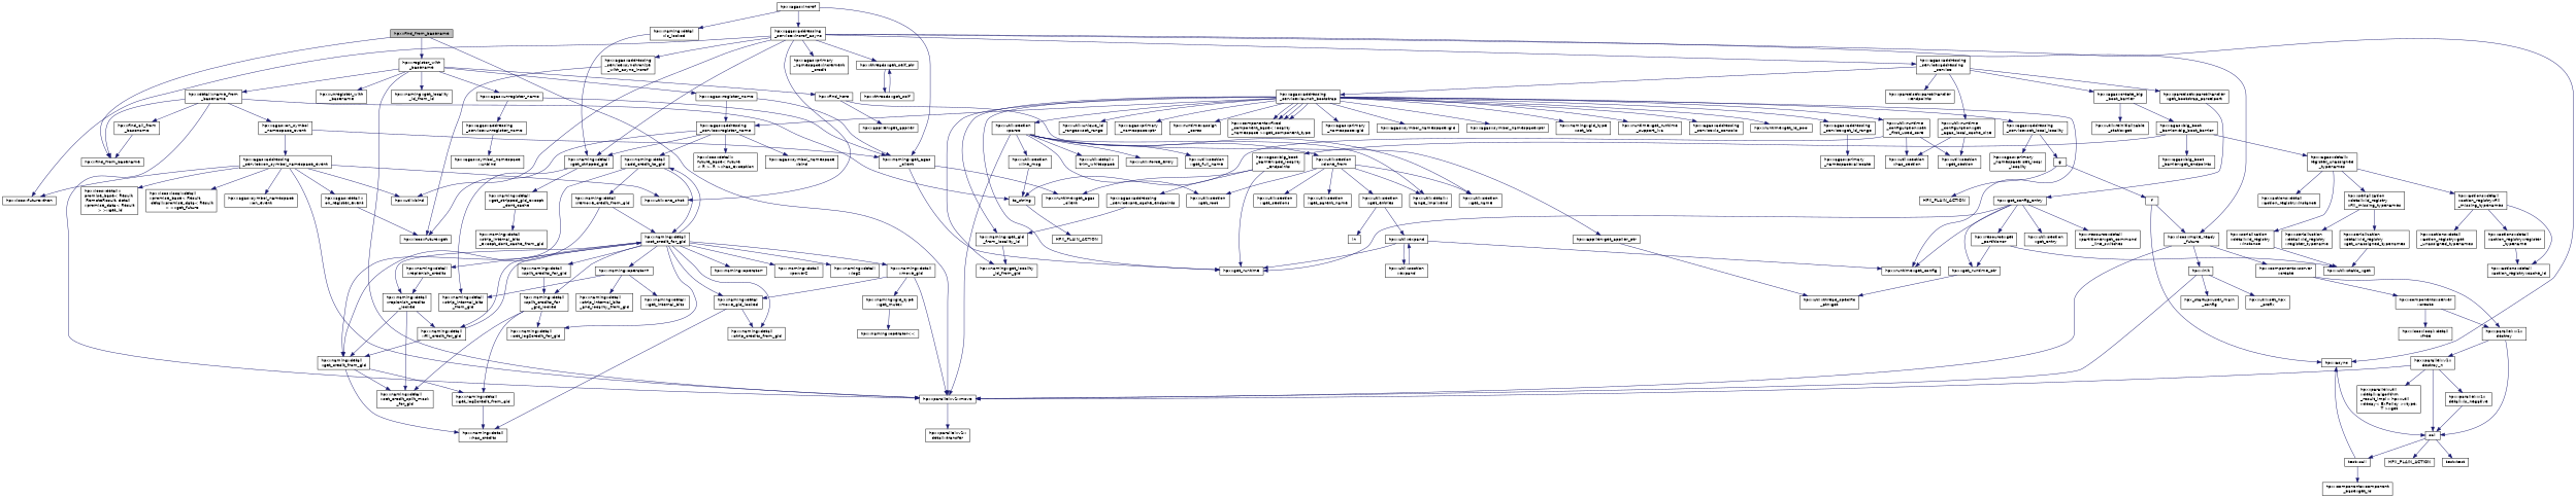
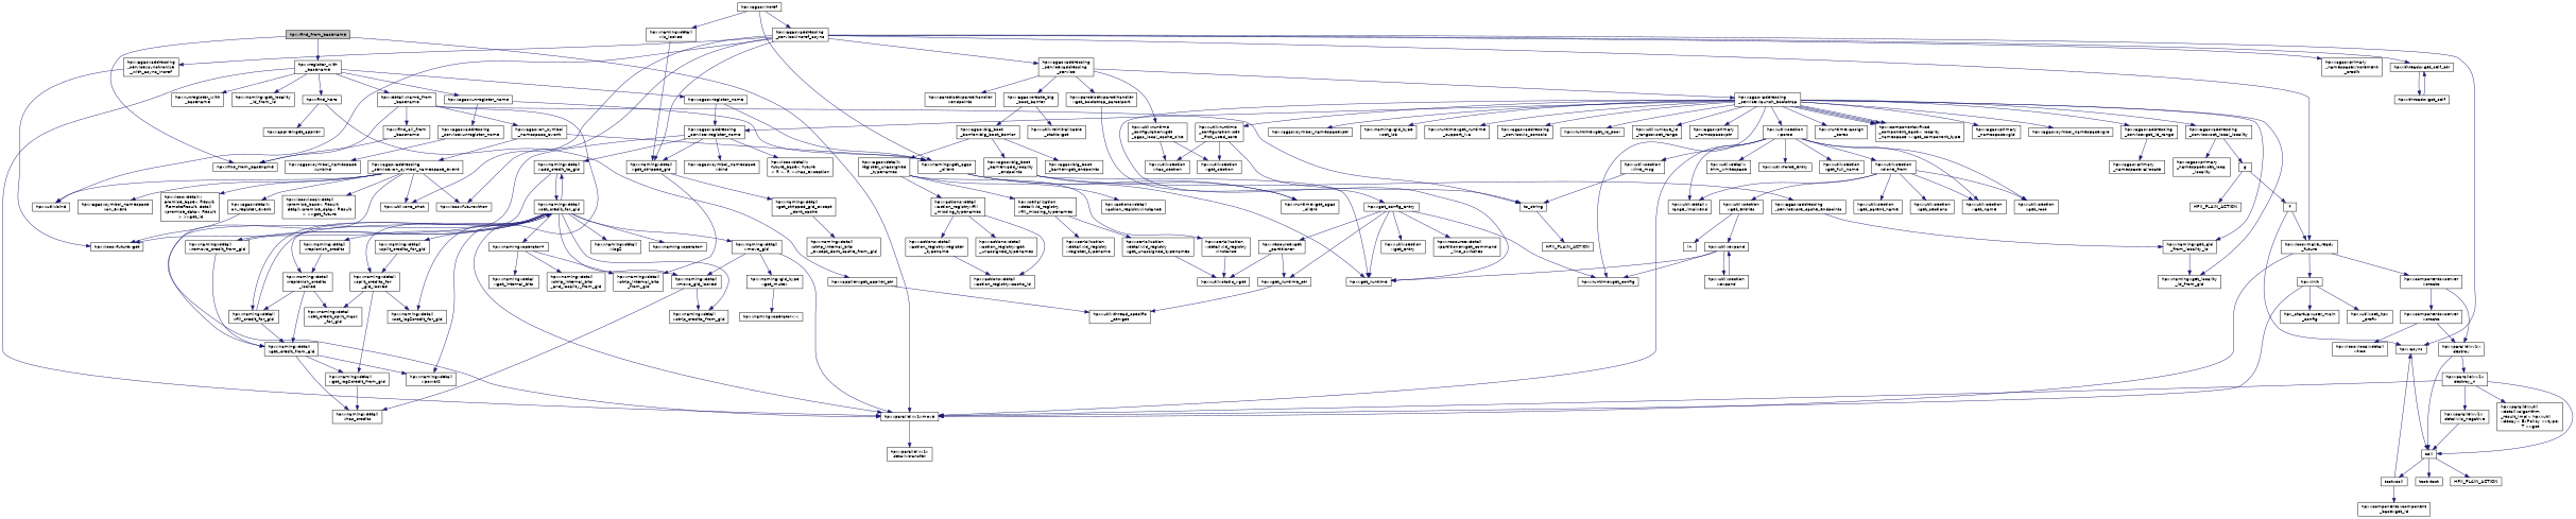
  digraph {
    rankdir=TB
    node [color=black fillcolor=white fontname=Helvetica fontsize=10 shape=record style=filled]
    edge [color=midnightblue fontname=Helvetica fontsize=10 labelfontname=Helvetica labelfontsize=10 style=solid]
    n1 [fillcolor=grey75 fontcolor=black height=0.2 label="hpx::find_from_basename" width=0.4]
    n2 [height=0.2 label="hpx::find_from_basename" width=0.4]
    n3 [height=0.2 label="hpx::parallel::v1::move" width=0.4]
    n4 [height=0.2 label="hpx::register_with\l_basename" width=0.4]
    n5 [height=0.2 label="hpx::parallel::v1::\ldetail::transfer" width=0.4]
    n6 [height=0.2 label="hpx::naming::get_locality\l_id_from_id" width=0.4]
    n7 [height=0.2 label="hpx::find_here" width=0.4]
    n8 [height=0.2 label="hpx::detail::name_from\l_basename" width=0.4]
    n9 [height=0.2 label="hpx::agas::register_name" width=0.4]
    n10 [height=0.2 label="hpx::unregister_with\l_basename" width=0.4]
    n11 [height=0.2 label="hpx::agas::unregister_name" width=0.4]
    n12 [height=0.2 label="hpx::applier::get_applier_ptr" width=0.4]
    n13 [height=0.2 label="hpx::applier::get_applier" width=0.4]
    n14 [height=0.2 label=to_string width=0.4]
    n15 [height=0.2 label="hpx::find_all_from\l_basename" width=0.4]
    n16 [height=0.2 label="hpx::agas::on_symbol\l_namespace_event" width=0.4]
    n17 [height=0.2 label="hpx::naming::get_agas\l_client" width=0.4]
    n18 [height=0.2 label="hpx::agas::addressing\l_service::register_name" width=0.4]
    n19 [height=0.2 label="hpx::agas::addressing\l_service::unregister_name" width=0.4]
    n20 [height=0.2 label="hpx::util::thread_specific\l_ptr::get" width=0.4]
    n21 [height=0.2 label=HPX_PLAIN_ACTION width=0.4]
    n22 [height=0.2 label="hpx::agas::addressing\l_service::on_symbol_namespace_event" width=0.4]
    n23 [height=0.2 label="hpx::get_runtime" width=0.4]
    n24 [height=0.2 label="hpx::runtime::get_agas\l_client" width=0.4]
    n25 [height=0.2 label="hpx::lcos::local::detail\l::promise_base\< Result,\l detail::promise_data\< Result\l \> \>::get_future" width=0.4]
    n26 [height=0.2 label="hpx::agas::symbol_namespace\l::on_event" width=0.4]
    n27 [height=0.2 label="hpx::lcos::detail::\lpromise_base\< Result,\l RemoteResult, detail\l::promise_data\< Result\l \> \>::get_id" width=0.4]
    n28 [height=0.2 label="hpx::lcos::future::then" width=0.4]
    n29 [height=0.2 label="hpx::util::bind" width=0.4]
    n30 [height=0.2 label="hpx::util::one_shot" width=0.4]
    n31 [height=0.2 label="hpx::agas::detail::\lon_register_event" width=0.4]
    n32 [height=0.2 label="hpx::lcos::future::get" width=0.4]
    n33 [height=0.2 label="hpx::agas::symbol_namespace\l::bind" width=0.4]
    n34 [height=0.2 label="hpx::naming::detail\l::get_stripped_gid" width=0.4]
    n35 [height=0.2 label="hpx::lcos::detail::\lfuture_base\< future\l\< R \>, R \>::has_exception" width=0.4]
    n36 [height=0.2 label="hpx::naming::detail\l::add_credit_to_gid" width=0.4]
    n37 [height=0.2 label="hpx::naming::detail\l::strip_internal_bits\l_from_gid" width=0.4]
    n38 [height=0.2 label="hpx::naming::detail\l::get_stripped_gid_except\l_dont_cache" width=0.4]
    n39 [height=0.2 label="hpx::naming::detail\l::get_credit_from_gid" width=0.4]
    n40 [height=0.2 label="hpx::naming::detail\l::set_credit_for_gid" width=0.4]
    n41 [height=0.2 label="hpx::naming::detail\l::strip_internal_bits\l_except_dont_cache_from_gid" width=0.4]
    n42 [height=0.2 label="hpx::naming::detail\l::has_credits" width=0.4]
    n43 [height=0.2 label="hpx::naming::detail\l::power2" width=0.4]
    n44 [height=0.2 label="hpx::naming::detail\l::get_log2credit_from_gid" width=0.4]
    n45 [height=0.2 label="hpx::naming::detail\l::log2" width=0.4]
    n46 [height=0.2 label="hpx::naming::detail\l::set_log2credit_for_gid" width=0.4]
    n47 [height=0.2 label="hpx::naming::detail\l::strip_credits_from_gid" width=0.4]
    n48 [height=0.2 label="hpx::naming::detail\l::remove_credit_from_gid" width=0.4]
    n49 [height=0.2 label="hpx::naming::detail\l::fill_credit_for_gid" width=0.4]
    n50 [height=0.2 label="hpx::naming::detail\l::move_gid" width=0.4]
    n51 [height=0.2 label="hpx::naming::detail\l::move_gid_locked" width=0.4]
    n52 [height=0.2 label="hpx::naming::detail\l::replenish_credits" width=0.4]
    n53 [height=0.2 label="hpx::naming::detail\l::replenish_credits\l_locked" width=0.4]
    n54 [height=0.2 label="hpx::naming::detail\l::split_credits_for_gid" width=0.4]
    n55 [height=0.2 label="hpx::naming::detail\l::split_credits_for\l_gid_locked" width=0.4]
    n56 [height=0.2 label="hpx::naming::operator+" width=0.4]
    n57 [height=0.2 label="hpx::naming::operator-" width=0.4]
    n58 [height=0.2 label="hpx::naming::gid_type\l::get_mutex" width=0.4]
    n59 [height=0.2 label="hpx::naming::detail\l::set_credit_split_mask\l_for_gid" width=0.4]
    n60 [height=0.2 label="hpx::naming::detail\l::get_internal_bits" width=0.4]
    n61 [height=0.2 label="hpx::naming::detail\l::strip_internal_bits\l_and_locality_from_gid" width=0.4]
    n62 [height=0.2 label="hpx::naming::operator\<\<" width=0.4]
    n63 [height=0.2 label="hpx::agas::incref" width=0.4]
    n64 [height=0.2 label="hpx::naming::detail\l::is_locked" width=0.4]
    n65 [height=0.2 label="hpx::agas::addressing\l_service::incref_async" width=0.4]
    n66 [height=0.2 label="hpx::threads::get_self_ptr" width=0.4]
    n67 [height=0.2 label="hpx::agas::addressing\l_service::addressing\l_service" width=0.4]
    n68 [height=0.2 label="hpx::async" width=0.4]
    n69 [height=0.2 label="hpx::lcos::make_ready\l_future" width=0.4]
    n70 [height=0.2 label="hpx::agas::primary\l_namespace::increment\l_credit" width=0.4]
    n71 [height=0.2 label="hpx::agas::addressing\l_service::synchronize\l_with_async_incref" width=0.4]
    n72 [height=0.2 label="hpx::threads::get_self" width=0.4]
    n73 [height=0.2 label="hpx::util::runtime\l_configuration::get\l_agas_local_cache_size" width=0.4]
    n74 [height=0.2 label="hpx::parcelset::parcelhandler\l::get_bootstrap_parcelport" width=0.4]
    n75 [height=0.2 label="hpx::agas::create_big\l_boot_barrier" width=0.4]
    n76 [height=0.2 label="hpx::parcelset::parcelhandler\l::endpoints" width=0.4]
    n77 [height=0.2 label="hpx::agas::addressing\l_service::launch_bootstrap" width=0.4]
    n78 [height=0.2 label=call width=0.4]
    n79 [height=0.2 label="hpx::init" width=0.4]
    n80 [height=0.2 label="hpx::components::server\l::create" width=0.4]
    n81 [height=0.2 label="hpx::util::section\l::has_section" width=0.4]
    n82 [height=0.2 label="hpx::util::section\l::get_section" width=0.4]
    n83 [height=0.2 label="hpx::get_config_entry" width=0.4]
    n84 [height=0.2 label="hpx::util::reinitializable\l_static::get" width=0.4]
    n85 [height=0.2 label="hpx::agas::big_boot\l_barrier::big_boot_barrier" width=0.4]
    n86 [height=0.2 label="hpx::runtime::get_config" width=0.4]
    n87 [height=0.2 label="hpx::naming::get_gid\l_from_locality_id" width=0.4]
    n88 [height=0.2 label="hpx::naming::get_locality\l_id_from_gid" width=0.4]
    n89 [height=0.2 label="hpx::agas::primary\l_namespace::ptr" width=0.4]
    n90 [height=0.2 label="hpx::agas::addressing\l_service::set_local_locality" width=0.4]
    n91 [height=0.2 label="hpx::runtime::assign\l_cores" width=0.4]
    n92 [height=0.2 label="hpx::util::runtime\l_configuration::set\l_first_used_core" width=0.4]
    n93 [height=0.2 label="hpx::components::fixed\l_component_base\< locality\l_namespace \>::get_component_type" width=0.4]
    n94 [height=0.2 label="hpx::agas::primary\l_namespace::gid" width=0.4]
    n95 [height=0.2 label="hpx::agas::symbol_namespace::gid" width=0.4]
    n96 [height=0.2 label="hpx::agas::symbol_namespace::ptr" width=0.4]
    n97 [height=0.2 label="hpx::util::section\l::parse" width=0.4]
    n98 [height=0.2 label="hpx::naming::gid_type\l::set_lsb" width=0.4]
    n99 [height=0.2 label="hpx::runtime::get_runtime\l_support_lva" width=0.4]
    n100 [height=0.2 label="hpx::agas::addressing\l_service::is_console" width=0.4]
    n101 [height=0.2 label="hpx::agas::addressing\l_service::get_id_range" width=0.4]
    n102 [height=0.2 label="hpx::runtime::get_id_pool" width=0.4]
    n103 [height=0.2 label="hpx::util::unique_id\l_ranges::set_range" width=0.4]
    n104 [height=0.2 label="hpx::get_runtime_ptr" width=0.4]
    n105 [height=0.2 label="hpx::util::section\l::get_entry" width=0.4]
    n106 [height=0.2 label="hpx::resource::get\l_partitioner" width=0.4]
    n107 [height=0.2 label="hpx::resource::detail\l::partitioner::get_command\l_line_switches" width=0.4]
    n108 [height=0.2 label="hpx::util::static_::get" width=0.4]
    n109 [height=0.2 label="hpx::agas::detail::\lregister_unassigned\l_typenames" width=0.4]
    n110 [height=0.2 label="hpx::agas::big_boot\l_barrier::add_locality\l_endpoints" width=0.4]
    n111 [height=0.2 label="hpx::agas::big_boot\l_barrier::get_endpoints" width=0.4]
    n112 [height=0.2 label="hpx::serialization\l::detail::id_registry\l::instance" width=0.4]
    n113 [height=0.2 label="hpx::serialization\l::detail::id_registry\l::fill_missing_typenames" width=0.4]
    n114 [height=0.2 label="hpx::actions::detail\l::action_registry::instance" width=0.4]
    n115 [height=0.2 label="hpx::actions::detail\l::action_registry::fill\l_missing_typenames" width=0.4]
    n116 [height=0.2 label="hpx::agas::addressing\l_service::pre_cache_endpoints" width=0.4]
    n117 [height=0.2 label="hpx::serialization\l::detail::id_registry\l::get_unassigned_typenames" width=0.4]
    n118 [height=0.2 label="hpx::serialization\l::detail::id_registry\l::register_typename" width=0.4]
    n119 [height=0.2 label="hpx::actions::detail\l::action_registry::get\l_unassigned_typenames" width=0.4]
    n120 [height=0.2 label="hpx::actions::detail\l::action_registry::register\l_typename" width=0.4]
    n121 [height=0.2 label="hpx::actions::detail\l::action_registry::cache_id" width=0.4]
    n122 [height=0.2 label=g width=0.4]
    n123 [height=0.2 label="hpx::agas::primary\l_namespace::set_local\l_locality" width=0.4]
    n124 [height=0.2 label="hpx::util::detail::\lrange_impl::end" width=0.4]
    n125 [height=0.2 label="hpx::util::detail::\ltrim_whitespace" width=0.4]
    n126 [height=0.2 label="hpx::util::section\l::line_msg" width=0.4]
    n127 [height=0.2 label="hpx::util::force_entry" width=0.4]
    n128 [height=0.2 label="hpx::util::section\l::get_full_name" width=0.4]
    n129 [height=0.2 label="hpx::util::section\l::clone_from" width=0.4]
    n130 [height=0.2 label="hpx::util::section\l::get_name" width=0.4]
    n131 [height=0.2 label="hpx::util::section\l::get_root" width=0.4]
    n132 [height=0.2 label="hpx::agas::primary\l_namespace::allocate" width=0.4]
    n133 [height=0.2 label=f width=0.4]
    n134 [height=0.2 label=HPX_PLAIN_ACTION width=0.4]
    n135 [height=0.2 label="test::test" width=0.4]
    n136 [height=0.2 label=HPX_PLAIN_ACTION width=0.4]
    n137 [height=0.2 label="test::call" width=0.4]
    n138 [height=0.2 label="hpx::components::component\l_base::get_id" width=0.4]
    n139 [height=0.2 label="hpx::util::set_hpx\l_prefix" width=0.4]
    n140 [height=0.2 label="hpx_startup::user_main\l_config" width=0.4]
    n141 [height=0.2 label="hpx::components::server\l::create" width=0.4]
    n142 [height=0.2 label="hpx::parallel::v1::\ldestroy" width=0.4]
    n143 [height=0.2 label="hpx::lcos::local::detail\l::free" width=0.4]
    n144 [height=0.2 label="hpx::parallel::v1::\ldestroy_n" width=0.4]
    n145 [height=0.2 label="hpx::parallel::v1::\ldetail::is_negative" width=0.4]
    n146 [height=0.2 label="hpx::parallel::util\l::detail::algorithm\l_result_impl\< hpx::util\l::decay\< ExPolicy \>::type,\l T \>::get" width=0.4]
    n147 [height=0.2 label="hpx::util::section\l::get_parent_name" width=0.4]
    n148 [height=0.2 label="hpx::util::section\l::get_entries" width=0.4]
    n149 [height=0.2 label="hpx::util::section\l::get_sections" width=0.4]
    n150 [height=0.2 label="hpx::util::expand" width=0.4]
    n151 [height=0.2 label=in width=0.4]
    n152 [height=0.2 label="hpx::util::section\l::expand" width=0.4]
    n153 [height=0.2 label="hpx::agas::symbol_namespace\l::unbind" width=0.4]
    n1 -> n2
    n1 -> n3
    n1 -> n4
    n3 -> n5
    n4 -> n3
    n4 -> n6
    n4 -> n7
    n4 -> n8
    n4 -> n9
    n4 -> n10
    n4 -> n11
    n7 -> n12
    n7 -> n13
    n8 -> n2
    n8 -> n3
    n8 -> n14
    n8 -> n15
    n8 -> n16
    n9 -> n17
    n9 -> n18
    n11 -> n17
    n11 -> n19
    n12 -> n20
    n14 -> n21
    n15 -> n2
    n16 -> n17
    n16 -> n22
    n17 -> n23
    n17 -> n24
    n18 -> n32
    n18 -> n33
    n18 -> n34
    n18 -> n35
    n18 -> n36
    n19 -> n153
    n22 -> n3
    n22 -> n25
    n22 -> n26
    n22 -> n27
    n22 -> n28
    n22 -> n29
    n22 -> n30
    n22 -> n31
    n31 -> n32
    n34 -> n37
    n34 -> n38
    n36 -> n39
    n36 -> n40
    n38 -> n41
    n39 -> n42
-   n39 -> n59
+   n39 -> n43
    n39 -> n44
    n40 -> n36
    n40 -> n43
    n40 -> n45
    n40 -> n46
    n40 -> n47
-   n36 -> n48
+   n40 -> n48
    n40 -> n49
    n40 -> n50
    n40 -> n51
    n40 -> n52
    n40 -> n53
    n40 -> n54
    n40 -> n55
    n40 -> n56
    n40 -> n57
    n44 -> n42
    n48 -> n39
    n48 -> n40
    n49 -> n39
    n49 -> n40
    n50 -> n3
    n50 -> n51
    n50 -> n58
    n51 -> n42
    n51 -> n47
    n52 -> n53
    n53 -> n39
    n53 -> n49
    n53 -> n59
    n54 -> n55
    n55 -> n44
    n55 -> n46
    n55 -> n59
    n56 -> n37
    n56 -> n60
    n56 -> n61
    n58 -> n62
    n63 -> n17
    n63 -> n64
    n63 -> n65
    n64 -> n34
    n65 -> n28
    n65 -> n29
    n65 -> n30
    n65 -> n34
    n65 -> n66
    n65 -> n67
    n65 -> n68
    n65 -> n69
    n65 -> n70
    n65 -> n71
    n66 -> n72
    n67 -> n73
    n67 -> n74
    n67 -> n75
    n67 -> n76
    n67 -> n77
    n68 -> n78
    n69 -> n3
    n69 -> n79
    n69 -> n80
    n71 -> n32
    n72 -> n66
    n73 -> n81
    n73 -> n82
    n74 -> n83
    n75 -> n84
    n75 -> n85
    n77 -> n18
    n77 -> n23
    n77 -> n86
    n77 -> n87
    n77 -> n88
    n77 -> n89
    n77 -> n90
    n77 -> n91
    n77 -> n92
    n77 -> n93
    n77 -> n93
    n77 -> n93
    n77 -> n93
    n77 -> n94
    n77 -> n95
    n77 -> n96
    n77 -> n97
    n77 -> n98
    n77 -> n99
    n77 -> n100
    n77 -> n101
    n77 -> n102
    n77 -> n103
    n78 -> n135
    n78 -> n136
    n78 -> n137
    n79 -> n3
    n79 -> n139
    n79 -> n140
    n80 -> n141
    n80 -> n142
    n83 -> n23
    n83 -> n86
    n83 -> n104
    n83 -> n105
    n83 -> n106
    n83 -> n107
    n85 -> n109
    n85 -> n110
    n85 -> n111
    n87 -> n88
    n90 -> n122
    n90 -> n123
    n92 -> n14
    n92 -> n81
    n92 -> n82
    n97 -> n3
    n97 -> n124
    n97 -> n125
    n97 -> n126
    n97 -> n127
    n97 -> n128
    n97 -> n129
    n97 -> n130
    n97 -> n131
    n101 -> n132
    n104 -> n20
    n106 -> n104
    n106 -> n108
    n109 -> n112
    n109 -> n113
    n109 -> n114
    n109 -> n115
    n110 -> n23
    n110 -> n24
    n110 -> n116
    n112 -> n108
    n113 -> n117
    n113 -> n118
    n115 -> n119
    n115 -> n120
    n115 -> n121
    n116 -> n87
    n117 -> n108
    n120 -> n121
    n122 -> n133
    n122 -> n134
    n126 -> n14
    n129 -> n124
    n129 -> n130
    n129 -> n131
    n129 -> n147
    n129 -> n148
    n129 -> n149
    n133 -> n68
    n133 -> n69
    n137 -> n68
    n137 -> n138
    n141 -> n142
    n141 -> n143
    n142 -> n78
    n142 -> n144
    n144 -> n3
    n144 -> n78
    n144 -> n145
    n144 -> n146
    n145 -> n78
    n148 -> n150
    n148 -> n151
    n150 -> n23
    n150 -> n86
    n150 -> n152
    n152 -> n150
  }
